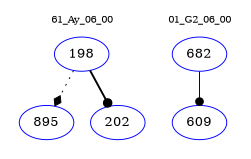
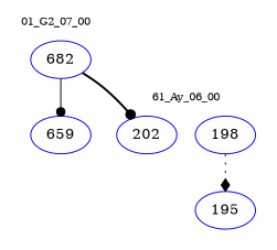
  digraph {
    node [color=blue]
    edge [arrowhead=dot color=black]
    n1 [label=198]
-   n2 [label=895]
+   n2 [label=195]
    n3 [label=202]
    n4 [label=682]
-   n5 [label=609]
+   n5 [label=659]
    subgraph cluster_1 {
      color=white
      fontsize=10
      label="61_Ay_06_00"
      n1
      n2
      n3
    }
    subgraph cluster_2 {
      color=white
      fontsize=10
-     label="01_G2_06_00"
+     label="01_G2_07_00"
      n4
      n5
    }
    n1 -> n2 [arrowhead=diamond style=dotted]
-   n1 -> n3 [style=bold]
+   n4 -> n3 [style=bold]
    n4 -> n5 [style=solid]
  }
